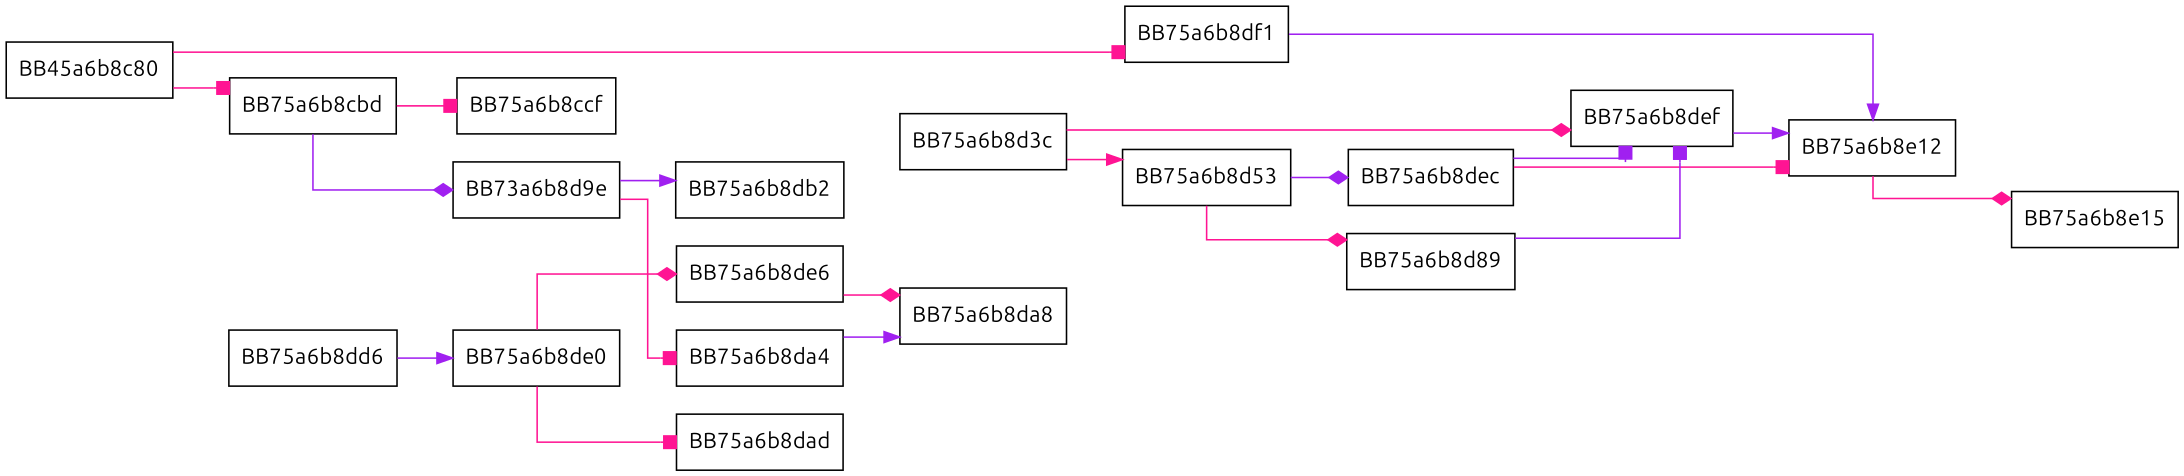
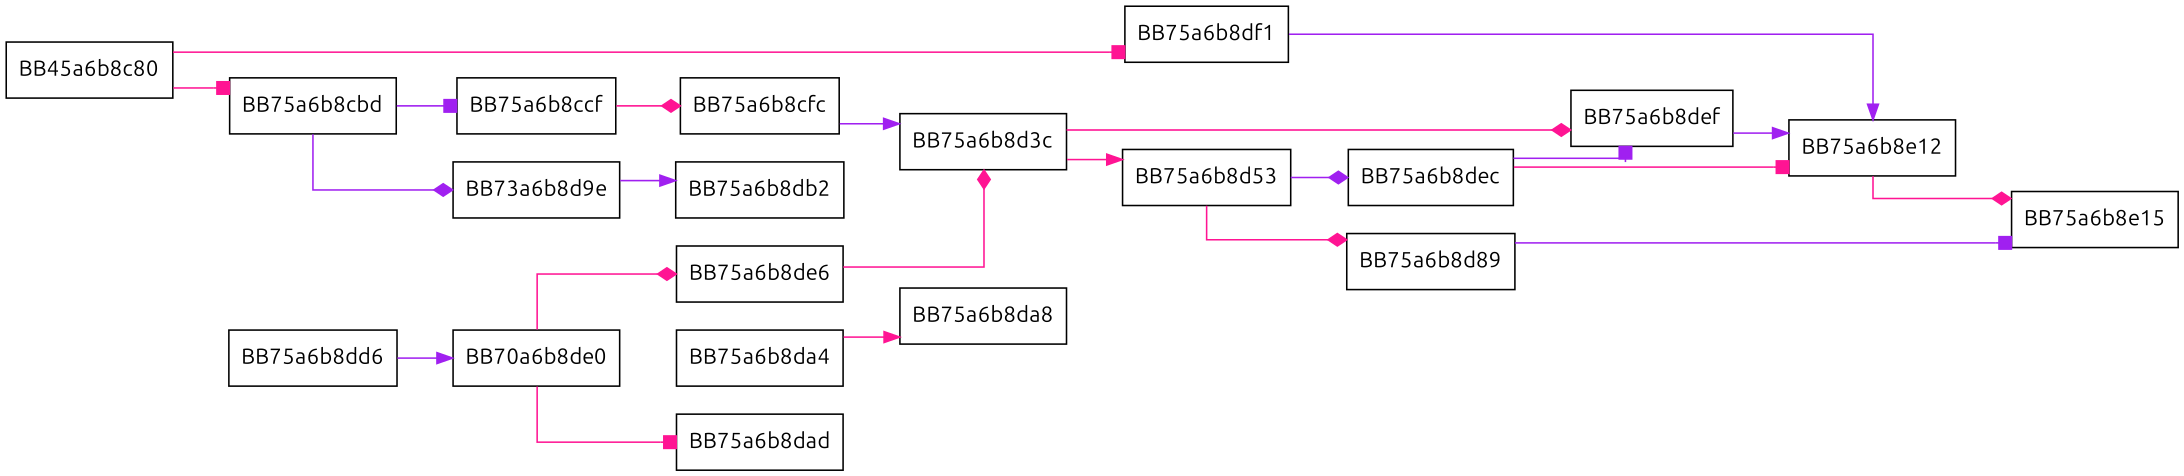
  digraph {
    fontname=Ubuntu
    rankdir=LR
    splines=ortho
    node [fontname=Ubuntu shape=box]
    edge [arrowhead=box color=deeppink fontname=Ubuntu]
    n1 [label=BB45a6b8c80]
    BB75a6b8df1
    BB75a6b8cbd
    BB75a6b8e12
    n5 [label=BB73a6b8d9e]
    BB75a6b8ccf
    BB75a6b8e15
    BB75a6b8db2
    BB75a6b8da4
+   BB75a6b8cfc
    BB75a6b8da8
    BB75a6b8d3c
    BB75a6b8def
    BB75a6b8d53
    BB75a6b8dec
    BB75a6b8d89
    BB75a6b8dd6
-   BB75a6b8de0
+   BB75a6b8de0 [label=BB70a6b8de0]
    BB75a6b8dad
    BB75a6b8de6
    n1 -> BB75a6b8df1
    n1 -> BB75a6b8cbd
    BB75a6b8df1 -> BB75a6b8e12 [arrowhead=normal color=purple]
    BB75a6b8cbd -> n5 [arrowhead=diamond color=purple]
-   BB75a6b8cbd -> BB75a6b8ccf
+   BB75a6b8cbd -> BB75a6b8ccf [color=purple]
    BB75a6b8e12 -> BB75a6b8e15 [arrowhead=diamond]
    n5 -> BB75a6b8db2 [arrowhead=normal color=purple]
-   n5 -> BB75a6b8da4
-   BB75a6b8da4 -> BB75a6b8da8 [arrowhead=normal color=purple]
+   BB75a6b8ccf -> BB75a6b8cfc [arrowhead=diamond]
+   BB75a6b8da4 -> BB75a6b8da8 [arrowhead=normal]
+   BB75a6b8cfc -> BB75a6b8d3c [arrowhead=normal color=purple]
    BB75a6b8d3c -> BB75a6b8def [arrowhead=diamond]
    BB75a6b8d3c -> BB75a6b8d53 [arrowhead=normal]
    BB75a6b8def -> BB75a6b8e12 [arrowhead=normal color=purple]
    BB75a6b8d53 -> BB75a6b8dec [arrowhead=diamond color=purple]
    BB75a6b8d53 -> BB75a6b8d89 [arrowhead=diamond]
    BB75a6b8dec -> BB75a6b8e12
    BB75a6b8dec -> BB75a6b8def [color=purple]
-   BB75a6b8d89 -> BB75a6b8def [color=purple]
+   BB75a6b8d89 -> BB75a6b8e15 [color=purple]
    BB75a6b8dd6 -> BB75a6b8de0 [arrowhead=normal color=purple]
    BB75a6b8de0 -> BB75a6b8dad
    BB75a6b8de0 -> BB75a6b8de6 [arrowhead=diamond]
-   BB75a6b8de6 -> BB75a6b8da8 [arrowhead=diamond]
+   BB75a6b8de6 -> BB75a6b8d3c [arrowhead=diamond]
  }
